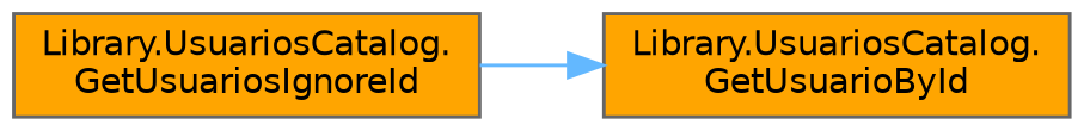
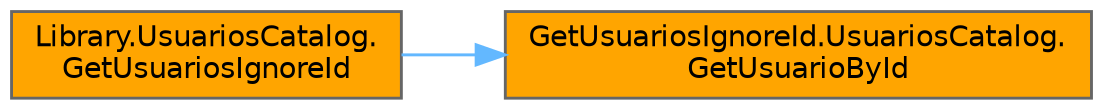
  digraph {
    rankdir=RL
    node [fillcolor=orange fontname=Helvetica fontsize=10 shape=box style=filled]
-   n1 [color=gray40 fontcolor=black height=0.2 label="Library.UsuariosCatalog.\lGetUsuarioById" width=0.4]
+   n1 [color=gray40 fontcolor=black height=0.2 label="GetUsuariosIgnoreId.UsuariosCatalog.\lGetUsuarioById" width=0.4]
    n2 [color=grey40 height=0.2 label="Library.UsuariosCatalog.\lGetUsuariosIgnoreId" width=0.4]
    n1 -> n2 [color=steelblue1 dir=back fontname=Helvetica fontsize=10 labelfontname=Helvetica labelfontsize=10 style=solid]
  }
